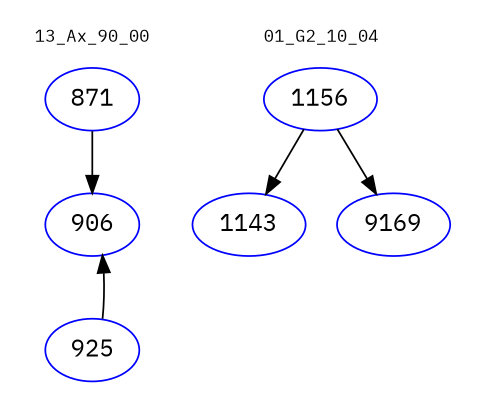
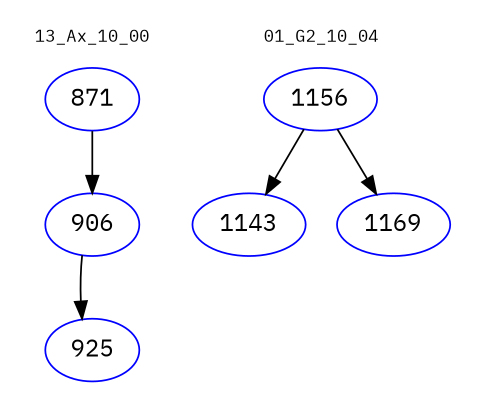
  digraph {
    fontname="IBM Plex Mono"
    node [color=blue fontname="IBM Plex Mono"]
    edge [color=black fontname="IBM Plex Mono"]
    n1 [label=906]
    n2 [label=925]
    n3 [label=871]
    n4 [label=1156]
    n5 [label=1143]
-   n6 [label=9169]
+   n6 [label=1169]
    subgraph cluster_1 {
      color=white
      fontsize=10
-     label="13_Ax_90_00"
+     label="13_Ax_10_00"
      n1
      n2
      n3
    }
    subgraph cluster_2 {
      color=white
      fontsize=10
      label="01_G2_10_04"
      n4
      n5
      n6
    }
-   n2 -> n1
+   n1 -> n2
    n3 -> n1
    n4 -> n5
    n4 -> n6
  }
